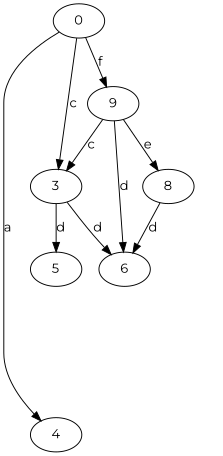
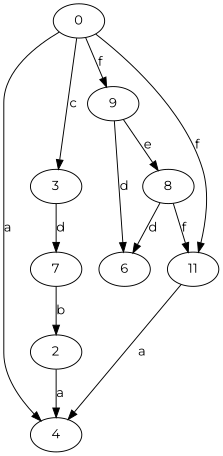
  strict digraph {
    fontname=Montserrat
    node [fontname=Montserrat]
    edge [fontname=Montserrat]
    n1 [label=4]
    0
    3
    9
-   5
+   11
+   5 [label=7]
    6
    8
+   2
    0 -> n1 [label=a]
    0 -> 3 [label=c]
    0 -> 9 [label=f]
+   0 -> 11 [label=f]
    3 -> 5 [label=d]
-   3 -> 6 [label=d]
-   9 -> 3 [label=c]
    9 -> 6 [label=d]
    9 -> 8 [label=e]
+   11 -> n1 [label=a]
+   5 -> 2 [label=b]
+   8 -> 11 [label=f]
    8 -> 6 [label=d]
+   2 -> n1 [label=a]
  }
